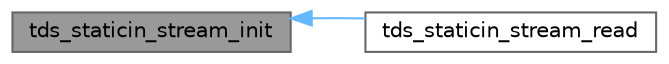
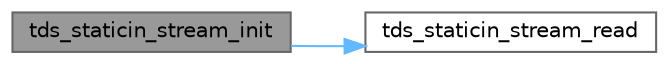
  digraph {
    rankdir=LR
    node [fontname=Helvetica fontsize=10 shape=box style=filled]
    n1 [color=gray40 fillcolor=grey60 fontcolor=black height=0.2 label=tds_staticin_stream_init width=0.4]
    n2 [color=grey40 fillcolor=white height=0.2 label=tds_staticin_stream_read width=0.4]
-   n2 -> n1 [color=steelblue1 fontname=Helvetica fontsize=10 labelfontname=Helvetica labelfontsize=10 style=solid]
+   n1 -> n2 [color=steelblue1 fontname=Helvetica fontsize=10 labelfontname=Helvetica labelfontsize=10 style=solid]
  }
